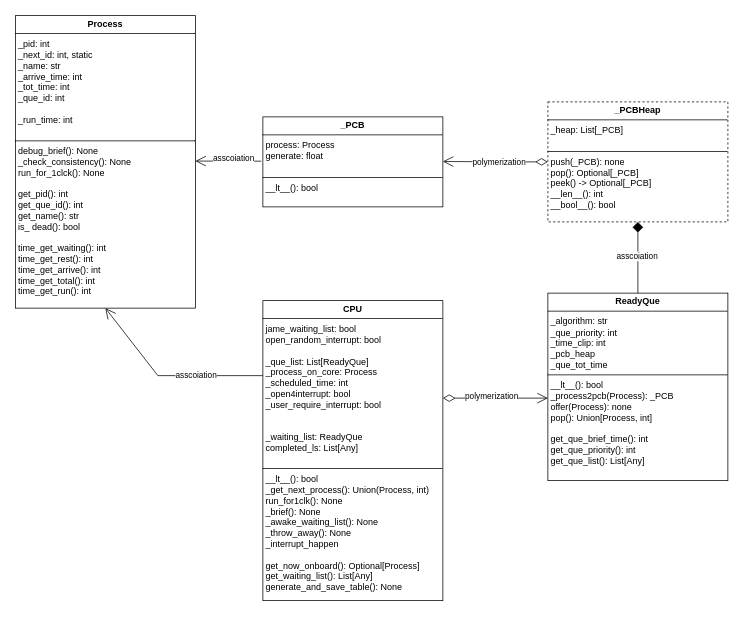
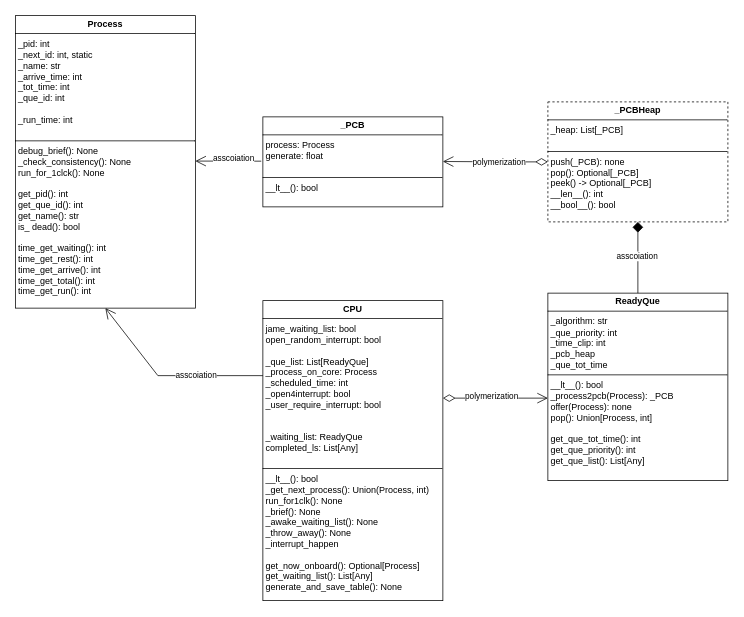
  <mxCell id="0" />
  <mxCell id="1" parent="0" />
  <mxCell id="2" value="&lt;p style=&quot;margin:0px;margin-top:4px;text-align:center;&quot;&gt;&lt;b&gt;Process&lt;/b&gt;&lt;/p&gt;&lt;hr size=&quot;1&quot; style=&quot;border-style:solid;&quot;&gt;&lt;p style=&quot;margin:0px;margin-left:4px;&quot;&gt;_pid: int&lt;/p&gt;&lt;p style=&quot;margin:0px;margin-left:4px;&quot;&gt;_next_id: int, static&lt;/p&gt;&lt;p style=&quot;margin:0px;margin-left:4px;&quot;&gt;_name: str&lt;br&gt;_arrive_time: int&lt;/p&gt;&lt;p style=&quot;margin:0px;margin-left:4px;&quot;&gt;_tot_time: int&lt;/p&gt;&lt;p style=&quot;margin:0px;margin-left:4px;&quot;&gt;_que_id: int&lt;/p&gt;&lt;p style=&quot;margin:0px;margin-left:4px;&quot;&gt;&lt;br&gt;&lt;/p&gt;&lt;p style=&quot;margin:0px;margin-left:4px;&quot;&gt;_run_time: int&lt;/p&gt;&lt;p style=&quot;margin:0px;margin-left:4px;&quot;&gt;&lt;br&gt;&lt;/p&gt;&lt;hr size=&quot;1&quot; style=&quot;border-style:solid;&quot;&gt;&lt;p style=&quot;margin:0px;margin-left:4px;&quot;&gt;debug_brief(): None&lt;/p&gt;&lt;p style=&quot;margin:0px;margin-left:4px;&quot;&gt;_check_consistency(): None&lt;/p&gt;&lt;p style=&quot;margin:0px;margin-left:4px;&quot;&gt;run_for_1clck(): None&lt;/p&gt;&lt;p style=&quot;margin:0px;margin-left:4px;&quot;&gt;&lt;br&gt;&lt;/p&gt;&lt;p style=&quot;margin:0px;margin-left:4px;&quot;&gt;get_pid(): int&lt;br&gt;get_que_id(): int&lt;/p&gt;&lt;p style=&quot;margin:0px;margin-left:4px;&quot;&gt;get_name(): str&lt;br&gt;is_ dead(): bool&lt;/p&gt;&lt;p style=&quot;margin:0px;margin-left:4px;&quot;&gt;&lt;br&gt;&lt;/p&gt;&lt;p style=&quot;margin:0px;margin-left:4px;&quot;&gt;time_get_waiting(): int&lt;/p&gt;&lt;p style=&quot;margin:0px;margin-left:4px;&quot;&gt;time_get_rest(): int&lt;/p&gt;&lt;p style=&quot;margin:0px;margin-left:4px;&quot;&gt;time_get_arrive(): int&lt;/p&gt;&lt;p style=&quot;margin:0px;margin-left:4px;&quot;&gt;time_get_total(): int&lt;/p&gt;&lt;p style=&quot;margin:0px;margin-left:4px;&quot;&gt;time_get_run(): int&lt;/p&gt;" style="verticalAlign=top;align=left;overflow=fill;html=1;whiteSpace=wrap;" parent="1" vertex="1"><mxGeometry x="20" y="20" width="240" height="390" as="geometry" /></mxCell>
  <mxCell id="3" value="&lt;p style=&quot;margin:0px;margin-top:4px;text-align:center;&quot;&gt;&lt;b&gt;_PCB&lt;/b&gt;&lt;/p&gt;&lt;hr size=&quot;1&quot; style=&quot;border-style:solid;&quot;&gt;&lt;p style=&quot;margin:0px;margin-left:4px;&quot;&gt;process: Process&lt;/p&gt;&lt;p style=&quot;margin:0px;margin-left:4px;&quot;&gt;generate: float&lt;/p&gt;&lt;p style=&quot;margin:0px;margin-left:4px;&quot;&gt;&lt;br&gt;&lt;/p&gt;&lt;hr size=&quot;1&quot; style=&quot;border-style:solid;&quot;&gt;&lt;p style=&quot;margin:0px;margin-left:4px;&quot;&gt;__lt__(): bool&lt;/p&gt;&lt;p style=&quot;margin:0px;margin-left:4px;&quot;&gt;&lt;br&gt;&lt;/p&gt;&lt;p style=&quot;margin:0px;margin-left:4px;&quot;&gt;&lt;br&gt;&lt;/p&gt;" style="verticalAlign=top;align=left;overflow=fill;html=1;whiteSpace=wrap;" parent="1" vertex="1"><mxGeometry x="350" y="155" width="240" height="120" as="geometry" /></mxCell>
  <mxCell id="4" value="&lt;p style=&quot;margin:0px;margin-top:4px;text-align:center;&quot;&gt;&lt;b&gt;_PCBHeap&lt;/b&gt;&lt;/p&gt;&lt;hr size=&quot;1&quot; style=&quot;border-style:solid;&quot;&gt;&lt;p style=&quot;margin:0px;margin-left:4px;&quot;&gt;_heap: List[_PCB]&lt;/p&gt;&lt;p style=&quot;margin:0px;margin-left:4px;&quot;&gt;&lt;br&gt;&lt;/p&gt;&lt;hr size=&quot;1&quot; style=&quot;border-style:solid;&quot;&gt;&lt;p style=&quot;margin:0px;margin-left:4px;&quot;&gt;push(_PCB): none&lt;/p&gt;&lt;p style=&quot;margin:0px;margin-left:4px;&quot;&gt;pop(): Optional[_PCB]&lt;/p&gt;&lt;p style=&quot;margin:0px;margin-left:4px;&quot;&gt;peek() -&amp;gt;&amp;nbsp;&lt;span style=&quot;background-color: initial;&quot;&gt;Optional[_PCB]&lt;/span&gt;&lt;/p&gt;&lt;p style=&quot;margin:0px;margin-left:4px;&quot;&gt;__len__(): int&lt;/p&gt;&lt;p style=&quot;margin:0px;margin-left:4px;&quot;&gt;__bool__(): bool&lt;/p&gt;&lt;p style=&quot;margin:0px;margin-left:4px;&quot;&gt;&lt;br&gt;&lt;/p&gt;" style="verticalAlign=top;align=left;overflow=fill;html=1;whiteSpace=wrap;dashed=1;" parent="1" vertex="1"><mxGeometry x="730" y="135" width="240" height="160" as="geometry" /></mxCell>
  <mxCell id="5" value="&lt;p style=&quot;margin:0px;margin-top:4px;text-align:center;&quot;&gt;&lt;b&gt;CPU&lt;/b&gt;&lt;/p&gt;&lt;hr size=&quot;1&quot; style=&quot;border-style:solid;&quot;&gt;&lt;p style=&quot;margin:0px;margin-left:4px;&quot;&gt;jame_waiting_list: bool&lt;/p&gt;&lt;p style=&quot;margin:0px;margin-left:4px;&quot;&gt;open_random_interrupt: bool&lt;/p&gt;&lt;p style=&quot;margin:0px;margin-left:4px;&quot;&gt;&lt;br&gt;&lt;/p&gt;&lt;p style=&quot;margin:0px;margin-left:4px;&quot;&gt;_que_list: List[ReadyQue]&lt;/p&gt;&lt;p style=&quot;margin:0px;margin-left:4px;&quot;&gt;_process_on_core: Process&lt;/p&gt;&lt;p style=&quot;margin:0px;margin-left:4px;&quot;&gt;_scheduled_time: int&lt;/p&gt;&lt;p style=&quot;margin:0px;margin-left:4px;&quot;&gt;_open4interrupt: bool&lt;/p&gt;&lt;p style=&quot;margin:0px;margin-left:4px;&quot;&gt;_user_require_interrupt: bool&lt;/p&gt;&lt;p style=&quot;margin:0px;margin-left:4px;&quot;&gt;&lt;br&gt;&lt;/p&gt;&lt;p style=&quot;margin:0px;margin-left:4px;&quot;&gt;&lt;br&gt;&lt;/p&gt;&lt;p style=&quot;margin:0px;margin-left:4px;&quot;&gt;_waiting_list: ReadyQue&lt;/p&gt;&lt;p style=&quot;margin:0px;margin-left:4px;&quot;&gt;completed_ls: List[Any]&lt;/p&gt;&lt;p style=&quot;margin:0px;margin-left:4px;&quot;&gt;&lt;br&gt;&lt;/p&gt;&lt;hr size=&quot;1&quot; style=&quot;border-style:solid;&quot;&gt;&lt;p style=&quot;margin:0px;margin-left:4px;&quot;&gt;__lt__(): bool&lt;/p&gt;&lt;p style=&quot;margin:0px;margin-left:4px;&quot;&gt;_get_next_process(): Union(Process, int)&lt;/p&gt;&lt;p style=&quot;margin:0px;margin-left:4px;&quot;&gt;run_for1clk(): None&lt;/p&gt;&lt;p style=&quot;margin:0px;margin-left:4px;&quot;&gt;_brief(): None&lt;/p&gt;&lt;p style=&quot;margin:0px;margin-left:4px;&quot;&gt;_awake_waiting_list(): None&lt;/p&gt;&lt;p style=&quot;margin:0px;margin-left:4px;&quot;&gt;_throw_away(): None&lt;/p&gt;&lt;p style=&quot;margin:0px;margin-left:4px;&quot;&gt;_interrupt_happen&lt;/p&gt;&lt;p style=&quot;margin:0px;margin-left:4px;&quot;&gt;&lt;br&gt;&lt;/p&gt;&lt;p style=&quot;margin:0px;margin-left:4px;&quot;&gt;get_now_onboard(): Optional[Process]&lt;/p&gt;&lt;p style=&quot;margin:0px;margin-left:4px;&quot;&gt;get_waiting_list(): List[Any]&lt;/p&gt;&lt;p style=&quot;margin:0px;margin-left:4px;&quot;&gt;generate_and_save_table(): None&lt;/p&gt;&lt;p style=&quot;margin:0px;margin-left:4px;&quot;&gt;&lt;br&gt;&lt;/p&gt;&lt;p style=&quot;margin:0px;margin-left:4px;&quot;&gt;&lt;br&gt;&lt;/p&gt;&lt;p style=&quot;margin:0px;margin-left:4px;&quot;&gt;&lt;br&gt;&lt;/p&gt;" style="verticalAlign=top;align=left;overflow=fill;html=1;whiteSpace=wrap;" parent="1" vertex="1"><mxGeometry x="350" y="400" width="240" height="400" as="geometry" /></mxCell>
  <mxCell id="6" value="" style="endArrow=open;endFill=1;endSize=12;html=1;rounded=0;entryX=0.5;entryY=1;entryDx=0;entryDy=0;exitX=0;exitY=0.25;exitDx=0;exitDy=0;" parent="1" source="5" target="2" edge="1"><mxGeometry width="160" relative="1" as="geometry"><mxPoint x="110" y="540" as="sourcePoint" /><mxPoint x="270" y="540" as="targetPoint" /><Array as="points"><mxPoint x="210" y="500" /></Array></mxGeometry></mxCell>
- <mxCell id="7" value="&lt;p style=&quot;margin:0px;margin-top:4px;text-align:center;&quot;&gt;&lt;b&gt;ReadyQue&lt;/b&gt;&lt;/p&gt;&lt;hr size=&quot;1&quot; style=&quot;border-style:solid;&quot;&gt;&lt;p style=&quot;margin:0px;margin-left:4px;&quot;&gt;_algorithm: str&lt;/p&gt;&lt;p style=&quot;margin:0px;margin-left:4px;&quot;&gt;_que_priority: int&lt;/p&gt;&lt;p style=&quot;margin:0px;margin-left:4px;&quot;&gt;_time_clip: int&lt;/p&gt;&lt;p style=&quot;margin:0px;margin-left:4px;&quot;&gt;_pcb_heap&lt;/p&gt;&lt;p style=&quot;margin:0px;margin-left:4px;&quot;&gt;_que_tot_time&lt;/p&gt;&lt;hr size=&quot;1&quot; style=&quot;border-style:solid;&quot;&gt;&lt;p style=&quot;margin:0px;margin-left:4px;&quot;&gt;__lt__(): bool&lt;/p&gt;&lt;p style=&quot;margin:0px;margin-left:4px;&quot;&gt;_process2pcb(Process): _PCB&lt;/p&gt;&lt;p style=&quot;margin:0px;margin-left:4px;&quot;&gt;offer(Process): none&lt;/p&gt;&lt;p style=&quot;margin:0px;margin-left:4px;&quot;&gt;pop(): Union[Process, int]&lt;/p&gt;&lt;p style=&quot;margin:0px;margin-left:4px;&quot;&gt;&lt;br&gt;&lt;/p&gt;&lt;p style=&quot;margin:0px;margin-left:4px;&quot;&gt;get_que_brief_time(): int&lt;/p&gt;&lt;p style=&quot;margin:0px;margin-left:4px;&quot;&gt;get_que_priority(): int&lt;/p&gt;&lt;p style=&quot;margin:0px;margin-left:4px;&quot;&gt;get_que_list(): List[Any]&lt;/p&gt;&lt;p style=&quot;margin:0px;margin-left:4px;&quot;&gt;&lt;br&gt;&lt;/p&gt;&lt;p style=&quot;margin:0px;margin-left:4px;&quot;&gt;&lt;br&gt;&lt;/p&gt;&lt;p style=&quot;margin:0px;margin-left:4px;&quot;&gt;&lt;br&gt;&lt;/p&gt;" style="verticalAlign=top;align=left;overflow=fill;html=1;whiteSpace=wrap;" parent="1" vertex="1"><mxGeometry x="730" y="390" width="240" height="250" as="geometry" /></mxCell>
+ <mxCell id="7" value="&lt;p style=&quot;margin:0px;margin-top:4px;text-align:center;&quot;&gt;&lt;b&gt;ReadyQue&lt;/b&gt;&lt;/p&gt;&lt;hr size=&quot;1&quot; style=&quot;border-style:solid;&quot;&gt;&lt;p style=&quot;margin:0px;margin-left:4px;&quot;&gt;_algorithm: str&lt;/p&gt;&lt;p style=&quot;margin:0px;margin-left:4px;&quot;&gt;_que_priority: int&lt;/p&gt;&lt;p style=&quot;margin:0px;margin-left:4px;&quot;&gt;_time_clip: int&lt;/p&gt;&lt;p style=&quot;margin:0px;margin-left:4px;&quot;&gt;_pcb_heap&lt;/p&gt;&lt;p style=&quot;margin:0px;margin-left:4px;&quot;&gt;_que_tot_time&lt;/p&gt;&lt;hr size=&quot;1&quot; style=&quot;border-style:solid;&quot;&gt;&lt;p style=&quot;margin:0px;margin-left:4px;&quot;&gt;__lt__(): bool&lt;/p&gt;&lt;p style=&quot;margin:0px;margin-left:4px;&quot;&gt;_process2pcb(Process): _PCB&lt;/p&gt;&lt;p style=&quot;margin:0px;margin-left:4px;&quot;&gt;offer(Process): none&lt;/p&gt;&lt;p style=&quot;margin:0px;margin-left:4px;&quot;&gt;pop(): Union[Process, int]&lt;/p&gt;&lt;p style=&quot;margin:0px;margin-left:4px;&quot;&gt;&lt;br&gt;&lt;/p&gt;&lt;p style=&quot;margin:0px;margin-left:4px;&quot;&gt;get_que_tot_time(): int&lt;/p&gt;&lt;p style=&quot;margin:0px;margin-left:4px;&quot;&gt;get_que_priority(): int&lt;/p&gt;&lt;p style=&quot;margin:0px;margin-left:4px;&quot;&gt;get_que_list(): List[Any]&lt;/p&gt;&lt;p style=&quot;margin:0px;margin-left:4px;&quot;&gt;&lt;br&gt;&lt;/p&gt;&lt;p style=&quot;margin:0px;margin-left:4px;&quot;&gt;&lt;br&gt;&lt;/p&gt;&lt;p style=&quot;margin:0px;margin-left:4px;&quot;&gt;&lt;br&gt;&lt;/p&gt;" style="verticalAlign=top;align=left;overflow=fill;html=1;whiteSpace=wrap;" parent="1" vertex="1"><mxGeometry x="730" y="390" width="240" height="250" as="geometry" /></mxCell>
  <mxCell id="8" value="" style="endArrow=diamondThin;endFill=0;endSize=24;html=1;rounded=0;" parent="1" source="7" edge="1"><mxGeometry width="160" relative="1" as="geometry"><mxPoint x="700" y="520" as="sourcePoint" /><mxPoint x="730" y="520" as="targetPoint" /></mxGeometry></mxCell>
  <mxCell id="9" value="" style="endArrow=open;html=1;endSize=12;startArrow=diamondThin;startSize=14;startFill=0;edgeStyle=orthogonalEdgeStyle;align=left;verticalAlign=bottom;rounded=0;" parent="1" edge="1"><mxGeometry x="-1" y="3" relative="1" as="geometry"><mxPoint x="590" y="530" as="sourcePoint" /><mxPoint x="730" y="530" as="targetPoint" /></mxGeometry></mxCell>
  <mxCell id="10" value="polymerization" style="edgeLabel;html=1;align=center;verticalAlign=middle;resizable=0;points=[];" parent="9" vertex="1" connectable="0"><mxGeometry x="-0.089" y="3" relative="1" as="geometry"><mxPoint as="offset" /></mxGeometry></mxCell>
  <mxCell id="11" value="" style="endArrow=diamond;endFill=1;endSize=12;html=1;rounded=0;entryX=0.5;entryY=1;entryDx=0;entryDy=0;exitX=0.5;exitY=0;exitDx=0;exitDy=0;" parent="1" source="7" target="4" edge="1"><mxGeometry width="160" relative="1" as="geometry"><mxPoint x="770" y="360" as="sourcePoint" /><mxPoint x="930" y="360" as="targetPoint" /></mxGeometry></mxCell>
  <mxCell id="12" value="asscoiation" style="edgeLabel;html=1;align=center;verticalAlign=middle;resizable=0;points=[];" parent="11" vertex="1" connectable="0"><mxGeometry x="0.045" y="2" relative="1" as="geometry"><mxPoint as="offset" /></mxGeometry></mxCell>
  <mxCell id="13" value="" style="endArrow=open;html=1;endSize=12;startArrow=diamondThin;startSize=14;startFill=0;edgeStyle=orthogonalEdgeStyle;align=left;verticalAlign=bottom;rounded=0;exitX=0;exitY=0.5;exitDx=0;exitDy=0;" parent="1" source="4" edge="1"><mxGeometry x="-0.005" y="65" relative="1" as="geometry"><mxPoint x="720" y="214.5" as="sourcePoint" /><mxPoint x="590" y="214.5" as="targetPoint" /><Array as="points"><mxPoint x="680" y="215" /></Array><mxPoint as="offset" /></mxGeometry></mxCell>
  <mxCell id="14" value="polymerization" style="edgeLabel;html=1;align=center;verticalAlign=middle;resizable=0;points=[];" parent="1" vertex="1" connectable="0"><mxGeometry x="664" y="215" as="geometry" /></mxCell>
  <mxCell id="15" value="" style="endArrow=open;endFill=1;endSize=12;html=1;rounded=0;entryX=1.009;entryY=0.692;entryDx=0;entryDy=0;entryPerimeter=0;" parent="1" edge="1"><mxGeometry width="160" relative="1" as="geometry"><mxPoint x="347.84" y="214.07" as="sourcePoint" /><mxPoint x="260" y="213.95" as="targetPoint" /><Array as="points" /></mxGeometry></mxCell>
  <mxCell id="16" value="asscoiation" style="edgeLabel;html=1;align=center;verticalAlign=middle;resizable=0;points=[];" parent="1" vertex="1" connectable="0"><mxGeometry x="310" y="209.996" as="geometry" /></mxCell>
  <mxCell id="17" value="asscoiation" style="edgeLabel;html=1;align=center;verticalAlign=middle;resizable=0;points=[];" parent="1" vertex="1" connectable="0"><mxGeometry x="260" y="499.996" as="geometry" /></mxCell>
